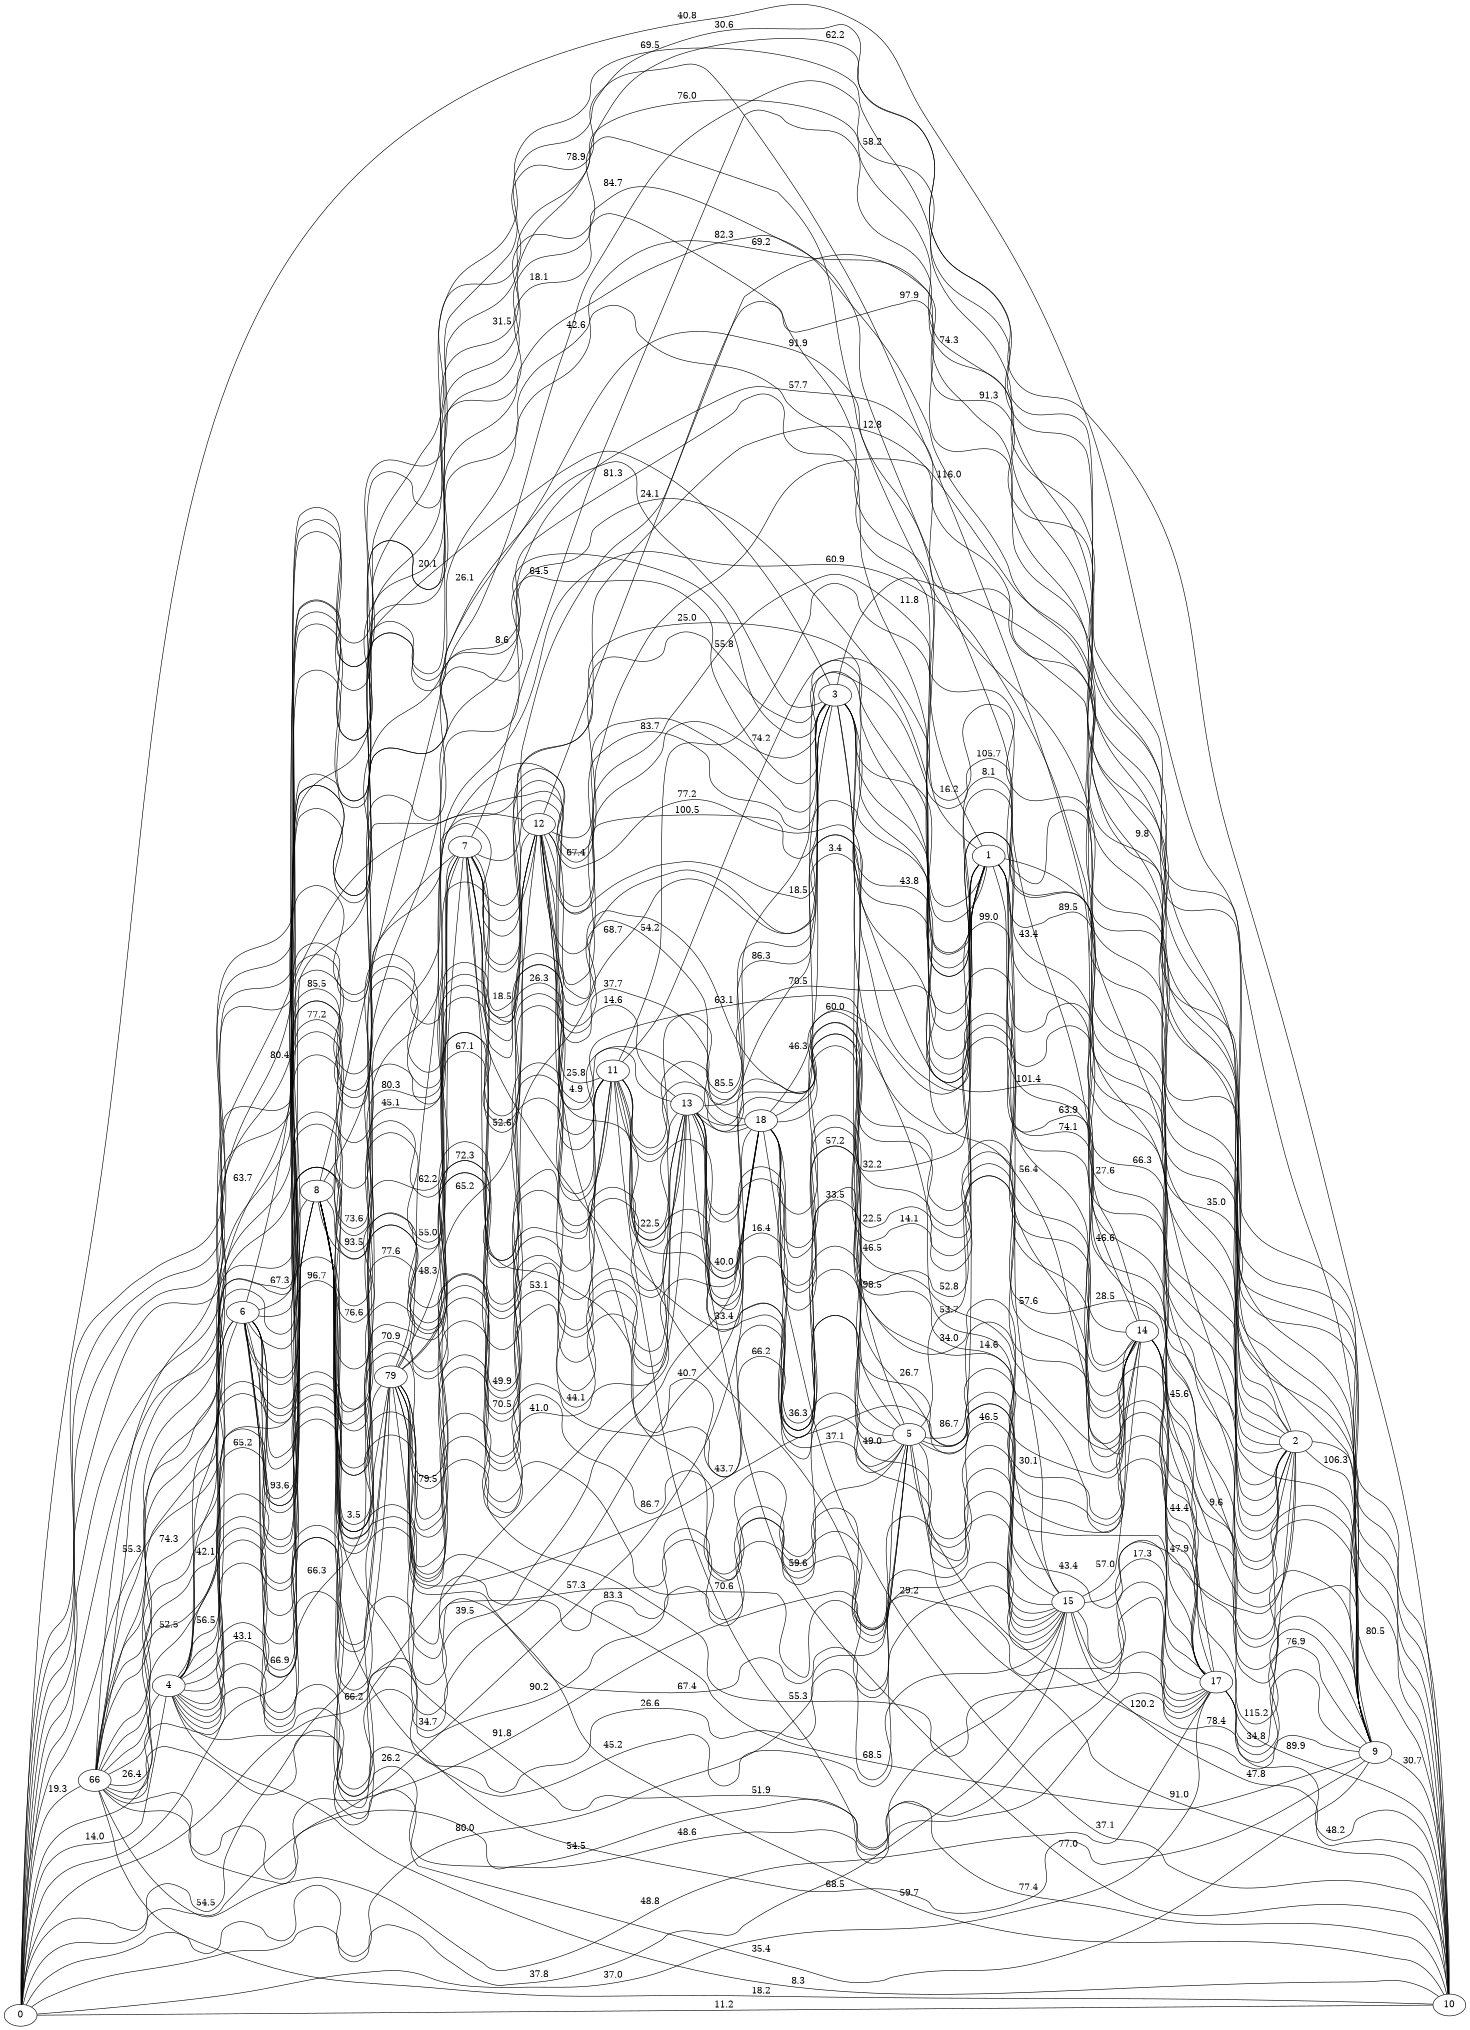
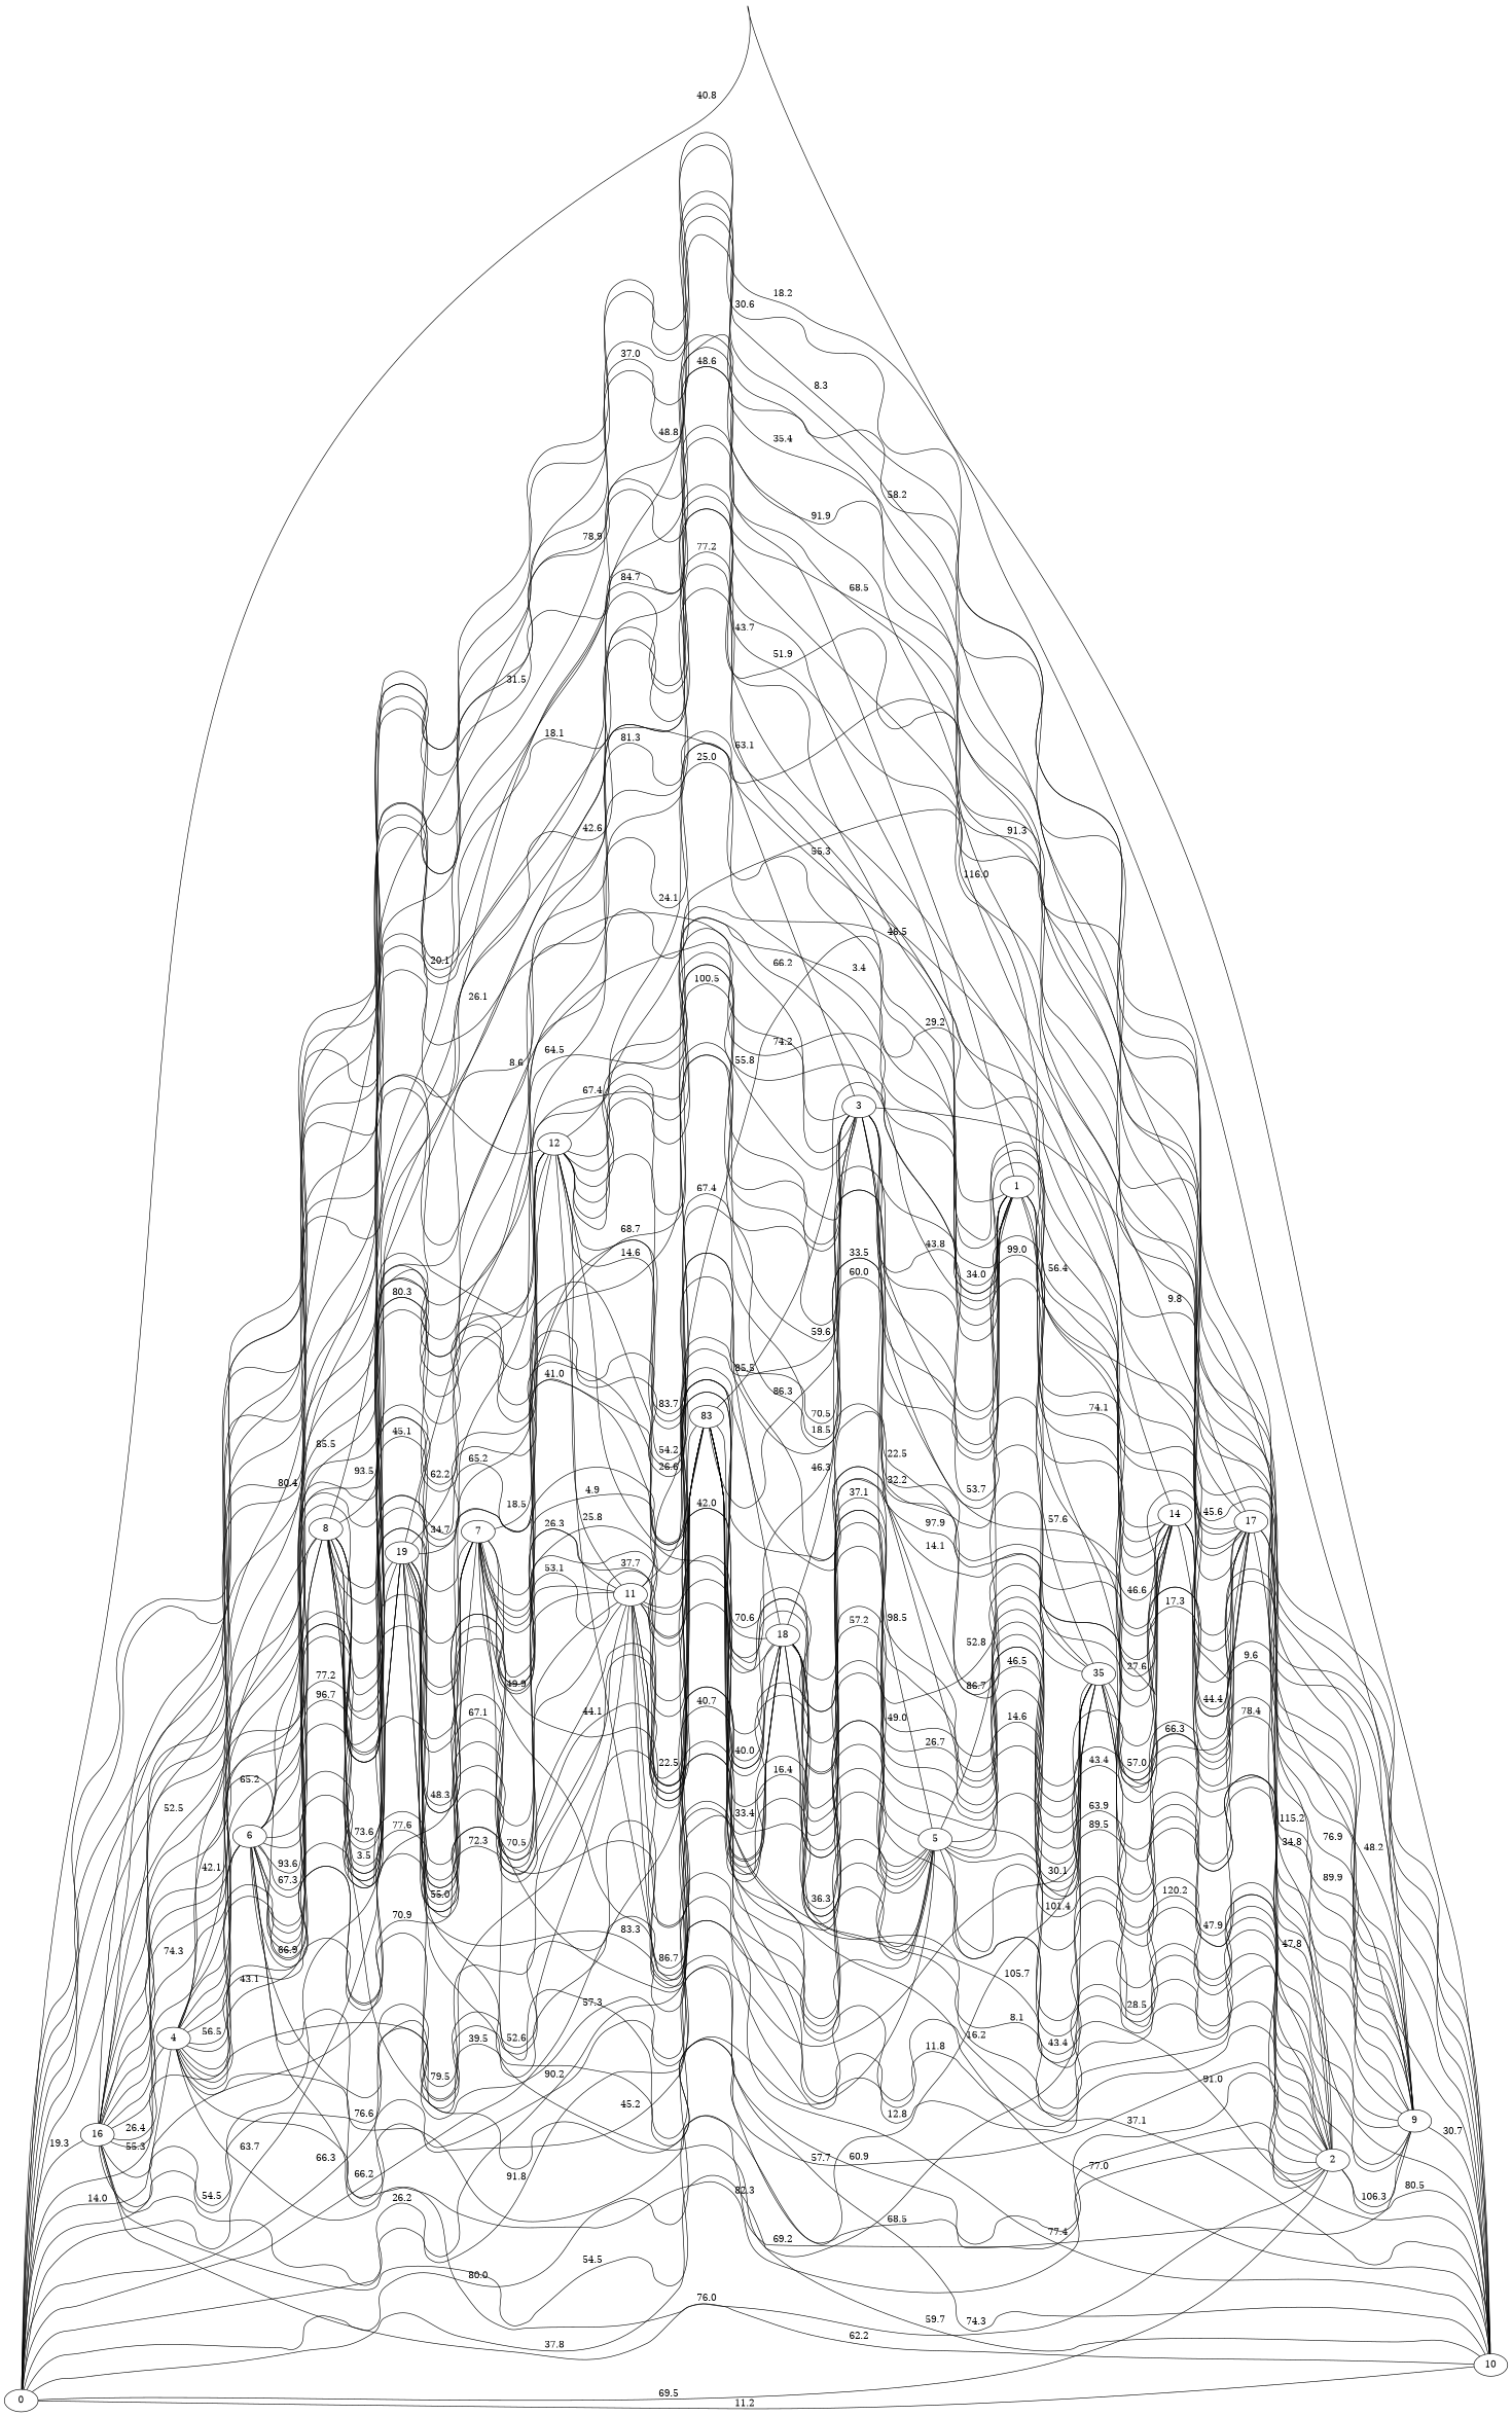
  strict graph {
    rankdir=LR
    node [weight=0]
    edge [weight=0]
-   16 [label=66]
+   16
    17
    1
    3
-   13
+   13 [label=83]
    14
    7
    9
-   15
-   19 [label=79]
+   15 [label=35]
+   19
    10
    12
    2
    8
    4
    5
    11
    6
    18
    0
    16 -- 17 [label=48.8]
    16 -- 1 [label=18.1]
    16 -- 3 [label=26.1]
    16 -- 13 [label=70.9]
    16 -- 14 [label=84.7]
    16 -- 7 [label=67.3]
    16 -- 9 [label=30.6]
    16 -- 15 [label=54.5]
    16 -- 19 [label=43.1]
    16 -- 10 [label=18.2]
    16 -- 12 [label=85.5]
    16 -- 2 [label=76.0]
    16 -- 8 [label=42.1]
    16 -- 4 [label=26.4]
    16 -- 5 [label=91.8]
    16 -- 11 [label=76.6]
    16 -- 6 [label=74.3]
    16 -- 18 [label=34.7]
    17 -- 9 [label=76.9]
    17 -- 10 [label=48.2]
    17 -- 2 [label=34.8]
    1 -- 17 [label=46.6]
    1 -- 14 [label=74.1]
    1 -- 9 [label=45.6]
    1 -- 15 [label=57.6]
-   1 -- 10 [label=35.0]
    1 -- 2 [label=66.3]
    3 -- 17 [label=56.4]
    3 -- 1 [label=43.8]
    3 -- 14 [label=99.0]
    3 -- 9 [label=27.6]
    3 -- 15 [label=53.7]
    3 -- 10 [label=9.8]
    3 -- 2 [label=89.5]
    3 -- 5 [label=98.5]
    13 -- 17 [label=34.0]
    13 -- 1 [label=60.0]
    13 -- 3 [label=86.3]
    13 -- 14 [label=14.1]
    13 -- 9 [label=101.4]
    13 -- 15 [label=49.0]
    13 -- 10 [label=77.0]
    13 -- 2 [label=8.1]
    13 -- 5 [label=36.3]
    13 -- 18 [label=40.0]
    14 -- 17 [label=44.4]
    14 -- 9 [label=115.2]
    14 -- 10 [label=89.9]
    14 -- 2 [label=9.6]
    7 -- 17 [label=33.5]
    7 -- 1 [label=55.8]
    7 -- 3 [label=83.7]
    7 -- 13 [label=4.9]
    7 -- 14 [label=18.5]
    7 -- 9 [label=97.9]
    7 -- 10 [label=74.3]
    7 -- 12 [label=18.5]
    7 -- 2 [label=12.8]
    7 -- 5 [label=40.7]
    7 -- 11 [label=26.3]
    7 -- 18 [label=37.7]
    9 -- 10 [label=30.7]
    15 -- 17 [label=17.3]
    15 -- 14 [label=57.0]
    15 -- 9 [label=78.4]
    15 -- 10 [label=47.8]
    15 -- 2 [label=47.9]
    19 -- 17 [label=55.3]
    19 -- 1 [label=25.0]
    19 -- 3 [label=68.7]
    19 -- 13 [label=53.1]
    19 -- 14 [label=66.2]
    19 -- 7 [label=48.3]
    19 -- 9 [label=68.5]
    19 -- 15 [label=70.6]
    19 -- 10 [label=59.7]
    19 -- 12 [label=65.2]
    19 -- 2 [label=60.9]
    19 -- 5 [label=86.7]
    19 -- 11 [label=70.5]
    19 -- 18 [label=44.1]
    12 -- 17 [label=46.5]
    12 -- 1 [label=74.2]
    12 -- 3 [label=100.5]
    12 -- 13 [label=14.6]
    12 -- 14 [label=3.4]
    12 -- 9 [label=116.0]
    12 -- 15 [label=59.6]
    12 -- 10 [label=91.3]
    12 -- 2 [label=11.8]
    12 -- 5 [label=33.4]
    12 -- 11 [label=25.8]
    12 -- 18 [label=54.2]
    2 -- 9 [label=106.3]
    2 -- 10 [label=80.5]
    8 -- 17 [label=51.9]
    8 -- 1 [label=24.1]
    8 -- 3 [label=67.4]
    8 -- 13 [label=49.9]
    8 -- 14 [label=63.1]
    8 -- 7 [label=45.1]
    8 -- 9 [label=68.5]
    8 -- 15 [label=67.4]
    8 -- 19 [label=3.5]
    8 -- 10 [label=58.2]
    8 -- 12 [label=62.2]
    8 -- 2 [label=57.7]
    8 -- 5 [label=83.3]
    8 -- 11 [label=67.1]
    8 -- 18 [label=41.0]
    4 -- 17 [label=48.6]
    4 -- 1 [label=42.6]
    4 -- 3 [label=8.6]
    4 -- 13 [label=79.5]
    4 -- 7 [label=77.2]
    4 -- 9 [label=35.4]
    4 -- 15 [label=45.2]
    4 -- 19 [label=66.9]
    4 -- 10 [label=8.3]
    4 -- 12 [label=93.5]
    4 -- 2 [label=82.3]
    4 -- 8 [label=65.2]
    4 -- 5 [label=90.2]
    4 -- 11 [label=77.6]
    4 -- 6 [label=56.5]
    4 -- 18 [label=39.5]
    5 -- 17 [label=43.4]
    5 -- 1 [label=86.7]
    5 -- 14 [label=30.1]
    5 -- 9 [label=120.2]
    5 -- 15 [label=46.5]
    5 -- 10 [label=91.0]
    5 -- 2 [label=28.5]
    11 -- 17 [label=29.2]
    11 -- 1 [label=70.5]
    11 -- 3 [label=85.5]
    11 -- 13 [label=22.5]
    11 -- 14 [label=22.5]
    11 -- 9 [label=105.7]
    11 -- 15 [label=37.1]
    11 -- 10 [label=77.4]
    11 -- 2 [label=16.2]
    11 -- 5 [label=16.4]
+   11 -- 18 [label=42.0]
    6 -- 17 [label=43.7]
    6 -- 1 [label=81.3]
    6 -- 3 [label=64.5]
    6 -- 13 [label=72.3]
    6 -- 14 [label=77.2]
    6 -- 7 [label=73.6]
    6 -- 9 [label=91.9]
    6 -- 15 [label=26.6]
    6 -- 19 [label=96.7]
    6 -- 10 [label=62.2]
    6 -- 12 [label=80.3]
    6 -- 2 [label=69.2]
    6 -- 8 [label=93.6]
    6 -- 5 [label=57.3]
    6 -- 11 [label=55.0]
    6 -- 18 [label=52.6]
    18 -- 17 [label=14.6]
    18 -- 1 [label=32.2]
    18 -- 3 [label=46.3]
    18 -- 14 [label=52.8]
    18 -- 9 [label=63.9]
    18 -- 15 [label=26.7]
    18 -- 10 [label=37.1]
    18 -- 2 [label=43.4]
    18 -- 5 [label=57.2]
    0 -- 16 [label=19.3]
    0 -- 17 [label=37.0]
    0 -- 1 [label=31.5]
    0 -- 3 [label=20.1]
    0 -- 13 [label=66.2]
    0 -- 14 [label=78.9]
    0 -- 7 [label=63.7]
    0 -- 9 [label=40.8]
    0 -- 15 [label=37.8]
    0 -- 19 [label=54.5]
    0 -- 10 [label=11.2]
    0 -- 12 [label=80.4]
    0 -- 2 [label=69.5]
    0 -- 8 [label=52.5]
    0 -- 4 [label=14.0]
    0 -- 5 [label=80.0]
    0 -- 11 [label=66.3]
    0 -- 6 [label=55.3]
    0 -- 18 [label=26.2]
  }
